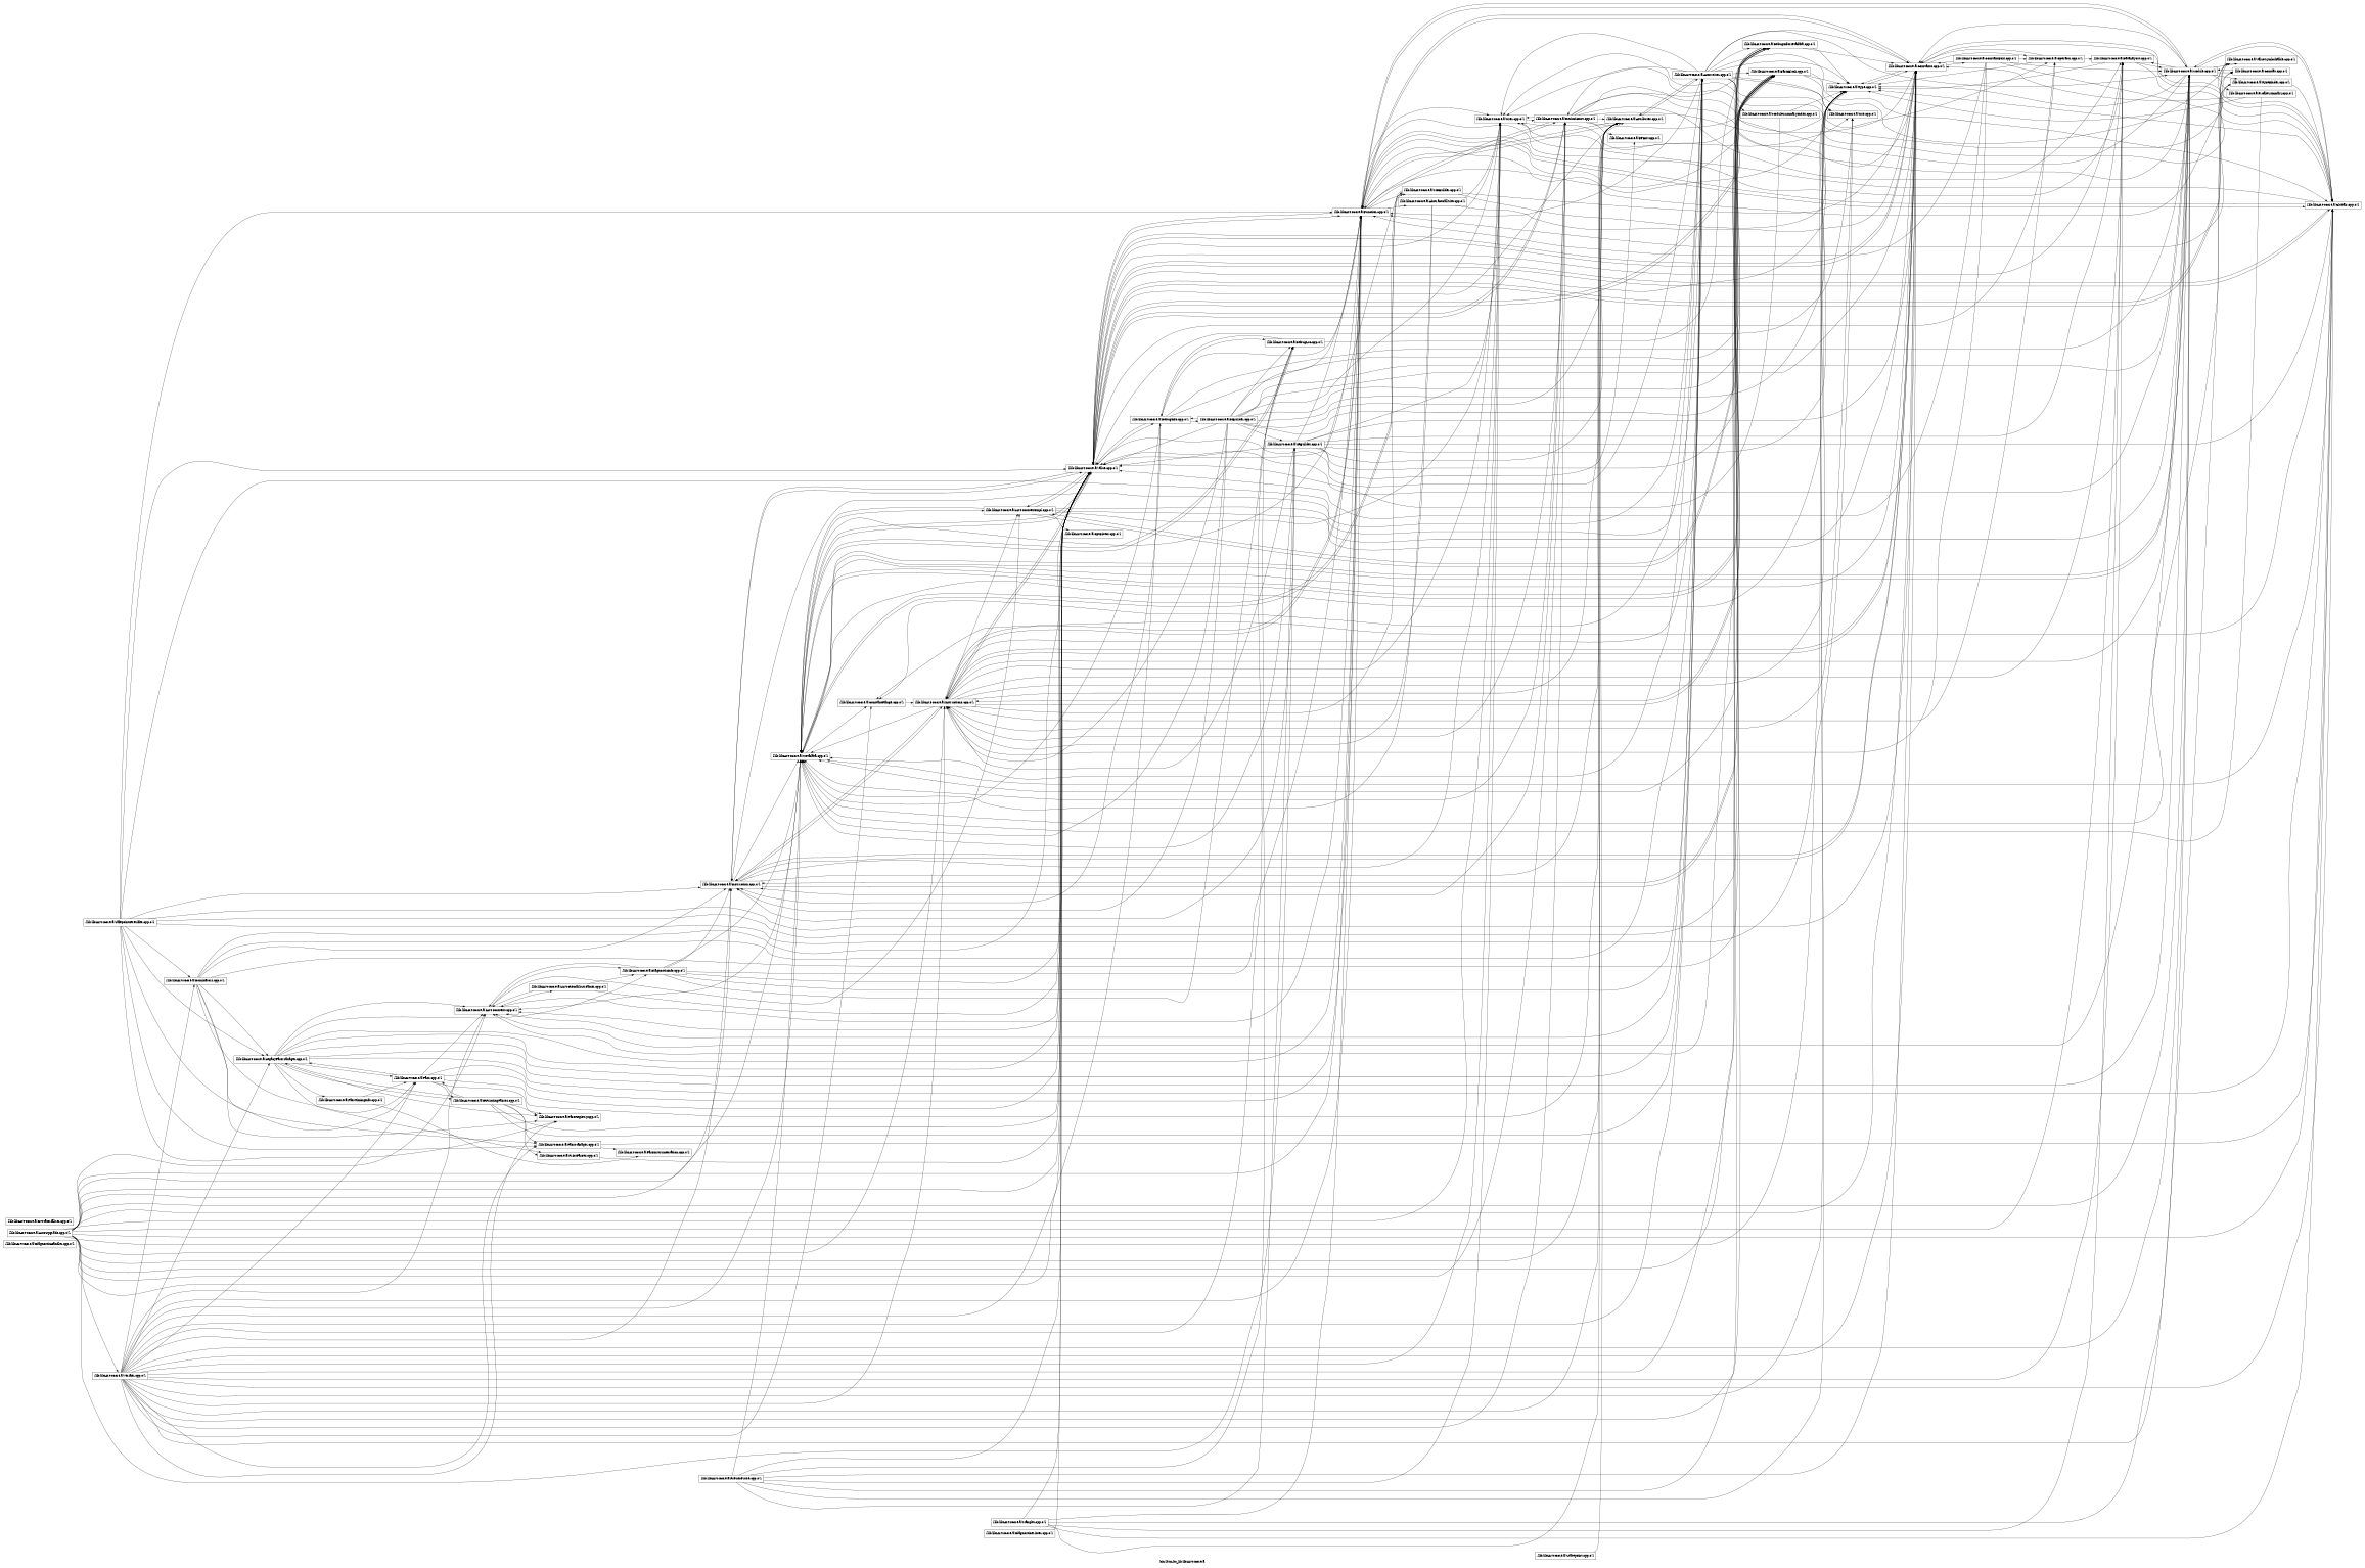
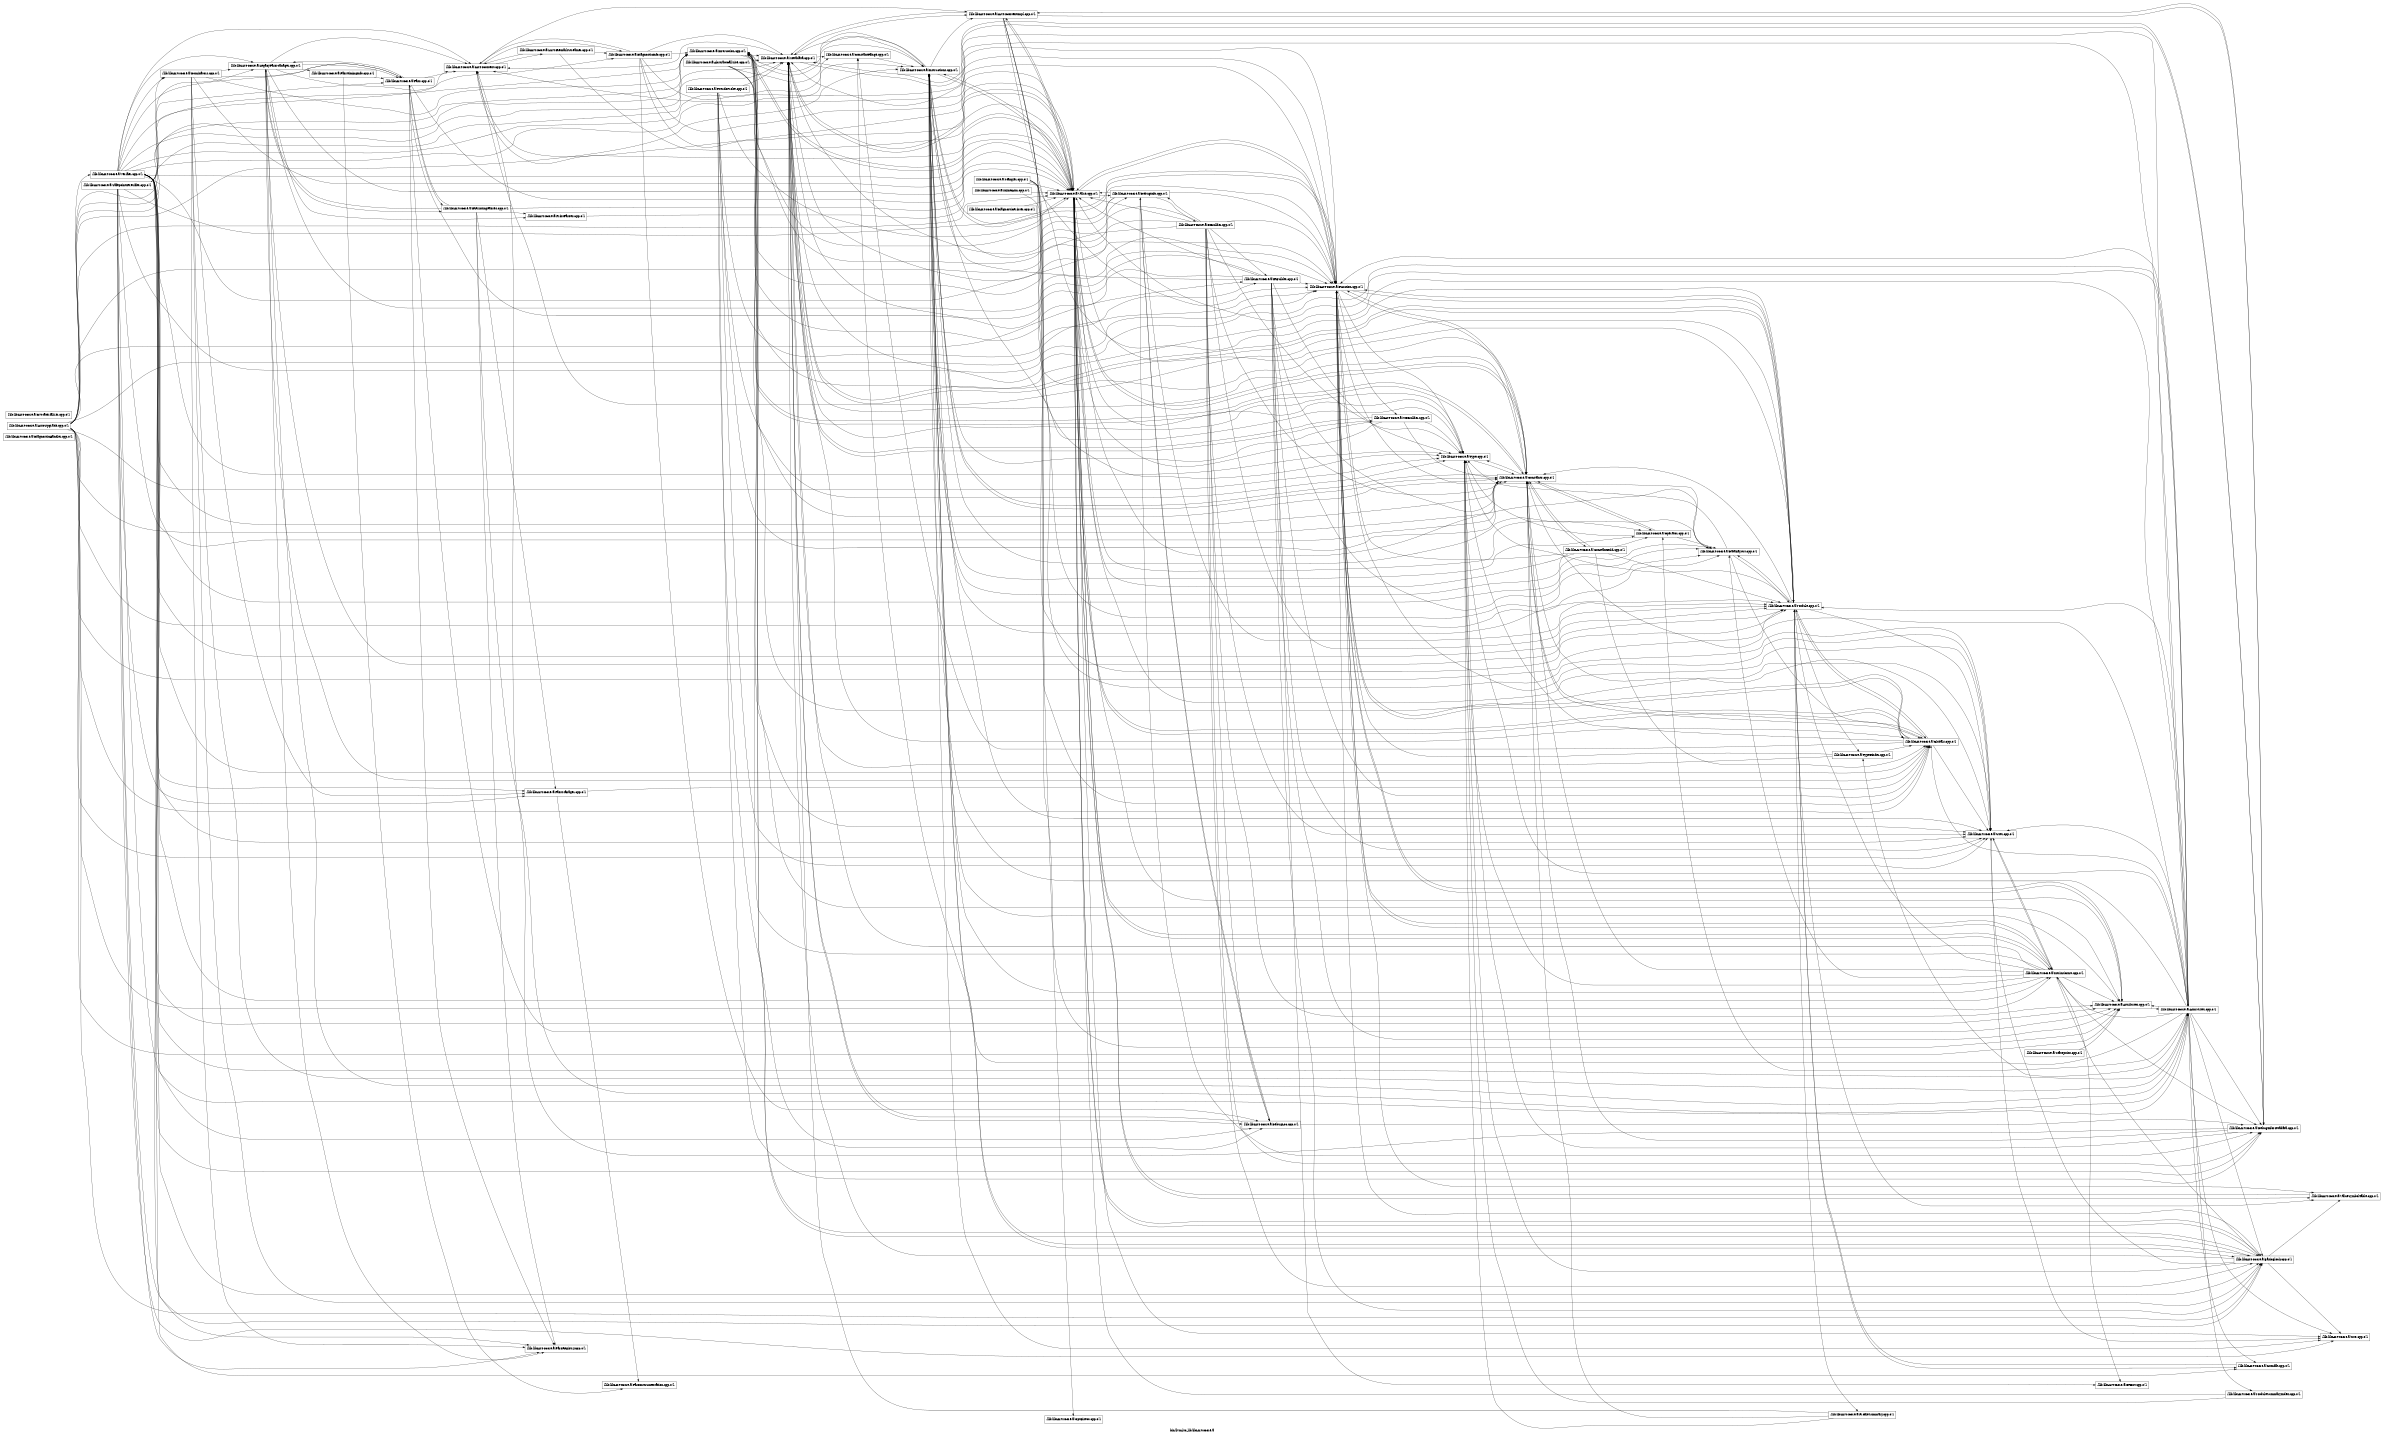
  digraph {
    label="bin/llvm-lto_lib/libLLVMCore.a"
    rankdir=LR
    node [group=0 shape=box]
    n1 [label="{lib/libLLVMCore.a(DiagnosticHandler.cpp.o)}"]
    n2 [label="{lib/libLLVMCore.a(LLVMContext.cpp.o)}"]
    n3 [label="{lib/libLLVMCore.a(DiagnosticInfo.cpp.o)}"]
    n4 [label="{lib/libLLVMCore.a(LLVMContextImpl.cpp.o)}"]
    n5 [label="{lib/libLLVMCore.a(LLVMRemarkStreamer.cpp.o)}"]
    n6 [label="{lib/libLLVMCore.a(Function.cpp.o)}"]
    n7 [label="{lib/libLLVMCore.a(Metadata.cpp.o)}"]
    n8 [label="{lib/libLLVMCore.a(Value.cpp.o)}"]
    n9 [label="{lib/libLLVMCore.a(AsmWriter.cpp.o)}"]
    n10 [label="{lib/libLLVMCore.a(DebugLoc.cpp.o)}"]
    n11 [label="{lib/libLLVMCore.a(Instruction.cpp.o)}"]
    n12 [label="{lib/libLLVMCore.a(Module.cpp.o)}"]
    n13 [label="{lib/libLLVMCore.a(Constants.cpp.o)}"]
    n14 [label="{lib/libLLVMCore.a(User.cpp.o)}"]
    n15 [label="{lib/libLLVMCore.a(DebugInfoMetadata.cpp.o)}"]
    n16 [label="{lib/libLLVMCore.a(OptBisect.cpp.o)}"]
    n17 [label="{lib/libLLVMCore.a(DataLayout.cpp.o)}"]
    n18 [label="{lib/libLLVMCore.a(Globals.cpp.o)}"]
    n19 [label="{lib/libLLVMCore.a(Type.cpp.o)}"]
    n20 [label="{lib/libLLVMCore.a(ValueSymbolTable.cpp.o)}"]
    n21 [label="{lib/libLLVMCore.a(Instructions.cpp.o)}"]
    n22 [label="{lib/libLLVMCore.a(Attributes.cpp.o)}"]
    n23 [label="{lib/libLLVMCore.a(BasicBlock.cpp.o)}"]
    n24 [label="{lib/libLLVMCore.a(IntrinsicInst.cpp.o)}"]
    n25 [label="{lib/libLLVMCore.a(MDBuilder.cpp.o)}"]
    n26 [label="{lib/libLLVMCore.a(AbstractCallSite.cpp.o)}"]
    n27 [label="{lib/libLLVMCore.a(ConstantRange.cpp.o)}"]
    n28 [label="{lib/libLLVMCore.a(Operator.cpp.o)}"]
    n29 [label="{lib/libLLVMCore.a(Use.cpp.o)}"]
    n30 [label="{lib/libLLVMCore.a(DebugInfo.cpp.o)}"]
    n31 [label="{lib/libLLVMCore.a(Comdat.cpp.o)}"]
    n32 [label="{lib/libLLVMCore.a(TypeFinder.cpp.o)}"]
    n33 [label="{lib/libLLVMCore.a(ModuleSummaryIndex.cpp.o)}"]
    n34 [label="{lib/libLLVMCore.a(ProfileSummary.cpp.o)}"]
    n35 [label="{lib/libLLVMCore.a(ConstantFold.cpp.o)}"]
    n36 [label="{lib/libLLVMCore.a(FPEnv.cpp.o)}"]
    n37 [label="{lib/libLLVMCore.a(DIBuilder.cpp.o)}"]
    n38 [label="{lib/libLLVMCore.a(Verifier.cpp.o)}"]
    n39 [label="{lib/libLLVMCore.a(Dominators.cpp.o)}"]
    n40 [label="{lib/libLLVMCore.a(LegacyPassManager.cpp.o)}"]
    n41 [label="{lib/libLLVMCore.a(Pass.cpp.o)}"]
    n42 [label="{lib/libLLVMCore.a(PassManager.cpp.o)}"]
    n43 [label="{lib/libLLVMCore.a(PassRegistry.cpp.o)}"]
    n44 [label="{lib/libLLVMCore.a(IRPrintingPasses.cpp.o)}"]
    n45 [label="{lib/libLLVMCore.a(PassTimingInfo.cpp.o)}"]
    n46 [label="{lib/libLLVMCore.a(PrintPasses.cpp.o)}"]
    n47 [label="{lib/libLLVMCore.a(PassInstrumentation.cpp.o)}"]
    n48 [label="{lib/libLLVMCore.a(IRBuilder.cpp.o)}"]
    n49 [label="{lib/libLLVMCore.a(Mangler.cpp.o)}"]
+   n50 [label="{lib/libLLVMCore.a(InlineAsm.cpp.o)}"]
    n51 [label="{lib/libLLVMCore.a(AutoUpgrade.cpp.o)}"]
    n52 [label="{lib/libLLVMCore.a(GVMaterializer.cpp.o)}"]
    n53 [label="{lib/libLLVMCore.a(DiagnosticPrinter.cpp.o)}"]
    n54 [label="{lib/libLLVMCore.a(Statepoint.cpp.o)}"]
    n55 [label="{lib/libLLVMCore.a(SafepointIRVerifier.cpp.o)}"]
    n56 [label="{lib/libLLVMCore.a(PseudoProbe.cpp.o)}"]
    n2 -> n3
    n2 -> n4
    n2 -> n5
    n3 -> n2
    n3 -> n6
    n3 -> n7
    n3 -> n8
    n3 -> n9
    n3 -> n10
    n3 -> n11
    n4 -> n7
    n4 -> n8
    n4 -> n12
    n4 -> n13
    n4 -> n14
    n4 -> n15
    n4 -> n16
    n5 -> n2
    n5 -> n3
    n5 -> n8
    n6 -> n2
    n6 -> n7
    n6 -> n8
    n6 -> n12
    n6 -> n13
    n6 -> n14
    n6 -> n17
    n6 -> n18
    n6 -> n19
    n6 -> n20
    n6 -> n21
    n6 -> n22
    n6 -> n23
    n6 -> n24
    n6 -> n25
-   n6 -> n26
+   n26 -> n6
    n7 -> n2
    n7 -> n4
    n7 -> n8
    n7 -> n10
    n7 -> n12
    n7 -> n13
    n7 -> n15
    n7 -> n19
    n7 -> n25
    n7 -> n27
    n8 -> n2
    n8 -> n4
    n8 -> n6
    n8 -> n7
    n8 -> n11
    n8 -> n13
    n8 -> n14
    n8 -> n17
    n8 -> n18
    n8 -> n19
    n8 -> n20
    n8 -> n21
    n8 -> n22
    n8 -> n23
    n8 -> n24
    n8 -> n28
    n8 -> n29
    n8 -> n30
    n9 -> n2
    n9 -> n6
    n9 -> n7
    n9 -> n8
    n9 -> n11
    n9 -> n12
    n9 -> n13
    n9 -> n14
    n9 -> n15
    n9 -> n18
    n9 -> n19
    n9 -> n21
    n9 -> n22
    n9 -> n23
    n9 -> n24
    n9 -> n27
    n9 -> n28
    n9 -> n29
    n9 -> n31
    n9 -> n32
    n9 -> n33
    n10 -> n7
    n10 -> n15
    n10 -> n30
    n11 -> n7
    n11 -> n8
    n11 -> n13
    n11 -> n14
    n11 -> n21
    n11 -> n22
    n11 -> n23
    n12 -> n2
    n12 -> n6
    n12 -> n7
    n12 -> n8
    n12 -> n13
    n12 -> n14
    n12 -> n17
    n12 -> n18
    n12 -> n19
    n12 -> n20
    n12 -> n31
    n12 -> n32
    n12 -> n34
    n13 -> n6
    n13 -> n8
    n13 -> n11
    n13 -> n14
    n13 -> n18
    n13 -> n19
    n13 -> n21
    n13 -> n28
    n13 -> n35
    n14 -> n24
    n14 -> n29
    n15 -> n2
    n15 -> n4
    n15 -> n7
    n15 -> n13
    n15 -> n19
    n17 -> n12
    n17 -> n18
    n17 -> n19
    n18 -> n6
    n18 -> n7
    n18 -> n8
    n18 -> n12
    n18 -> n13
    n18 -> n14
    n18 -> n19
    n18 -> n27
    n19 -> n13
    n20 -> n8
    n21 -> n4
    n21 -> n6
    n21 -> n7
    n21 -> n8
    n21 -> n11
    n21 -> n12
    n21 -> n13
    n21 -> n14
    n21 -> n17
    n21 -> n19
    n21 -> n22
    n21 -> n23
    n21 -> n25
    n21 -> n28
    n21 -> n29
    n22 -> n6
    n22 -> n9
    n23 -> n7
    n23 -> n8
    n23 -> n11
    n23 -> n14
    n23 -> n19
    n23 -> n20
    n23 -> n21
    n23 -> n29
    n24 -> n6
    n24 -> n7
    n24 -> n8
    n24 -> n11
    n24 -> n12
    n24 -> n13
    n24 -> n14
    n24 -> n15
    n24 -> n17
    n24 -> n19
    n24 -> n21
    n24 -> n22
    n24 -> n23
    n24 -> n36
    n25 -> n7
    n25 -> n8
    n25 -> n13
    n25 -> n19
    n26 -> n7
    n26 -> n13
    n26 -> n14
    n26 -> n21
    n27 -> n21
    n28 -> n13
    n28 -> n17
    n28 -> n19
    n30 -> n6
    n30 -> n7
    n30 -> n8
    n30 -> n10
    n30 -> n11
    n30 -> n12
    n30 -> n15
    n30 -> n37
    n31 -> n12
    n32 -> n6
    n32 -> n7
    n32 -> n18
    n33 -> n8
    n33 -> n19
    n34 -> n7
    n34 -> n13
    n34 -> n19
    n35 -> n6
    n35 -> n8
    n35 -> n12
    n35 -> n13
    n35 -> n18
    n35 -> n21
    n35 -> n28
    n37 -> n6
    n37 -> n7
    n37 -> n8
    n37 -> n10
    n37 -> n11
    n37 -> n12
    n37 -> n13
    n37 -> n14
    n37 -> n15
    n37 -> n19
    n37 -> n21
    n37 -> n22
    n37 -> n23
    n37 -> n30
    n37 -> n48
    n38 -> n2
    n38 -> n6
    n38 -> n7
    n38 -> n8
    n38 -> n9
    n38 -> n10
    n38 -> n11
    n38 -> n12
    n38 -> n13
    n38 -> n14
    n38 -> n15
    n38 -> n17
    n38 -> n18
    n38 -> n19
    n38 -> n21
    n38 -> n22
    n38 -> n23
    n38 -> n24
    n38 -> n27
    n38 -> n31
    n38 -> n39
    n38 -> n40
    n38 -> n41
    n38 -> n42
    n38 -> n43
    n39 -> n8
    n39 -> n9
    n39 -> n11
    n39 -> n23
    n39 -> n40
    n39 -> n41
    n39 -> n42
    n39 -> n43
    n40 -> n2
    n40 -> n3
    n40 -> n6
    n40 -> n8
    n40 -> n9
    n40 -> n12
    n40 -> n18
    n40 -> n41
    n40 -> n43
    n40 -> n44
    n40 -> n45
    n40 -> n46
    n41 -> n2
    n41 -> n6
    n41 -> n8
    n41 -> n22
    n41 -> n40
    n41 -> n43
    n41 -> n44
    n42 -> n18
    n42 -> n47
    n44 -> n8
    n44 -> n9
    n44 -> n40
    n44 -> n41
    n44 -> n42
    n44 -> n43
    n44 -> n46
    n45 -> n41
    n45 -> n47
    n46 -> n8
    n48 -> n6
    n48 -> n7
    n48 -> n8
    n48 -> n11
    n48 -> n13
    n48 -> n14
    n48 -> n17
    n48 -> n18
    n48 -> n19
    n48 -> n21
    n48 -> n22
    n48 -> n23
    n48 -> n36
    n49 -> n6
    n49 -> n8
    n49 -> n12
    n49 -> n17
    n49 -> n18
    n49 -> n22
+   n50 -> n8
+   n50 -> n19
    n51 -> n2
    n51 -> n6
    n51 -> n7
    n51 -> n8
    n51 -> n11
    n51 -> n12
    n51 -> n13
    n51 -> n14
    n51 -> n17
    n51 -> n18
    n51 -> n19
    n51 -> n21
    n51 -> n22
    n51 -> n23
    n51 -> n24
    n51 -> n30
    n51 -> n38
    n51 -> n48
    n53 -> n8
    n54 -> n22
    n55 -> n6
    n55 -> n8
    n55 -> n9
    n55 -> n11
    n55 -> n13
    n55 -> n23
    n55 -> n29
    n55 -> n39
    n55 -> n40
    n55 -> n41
    n55 -> n42
    n55 -> n43
    n56 -> n7
    n56 -> n8
    n56 -> n10
    n56 -> n13
    n56 -> n14
    n56 -> n15
    n56 -> n19
    n56 -> n48
  }
